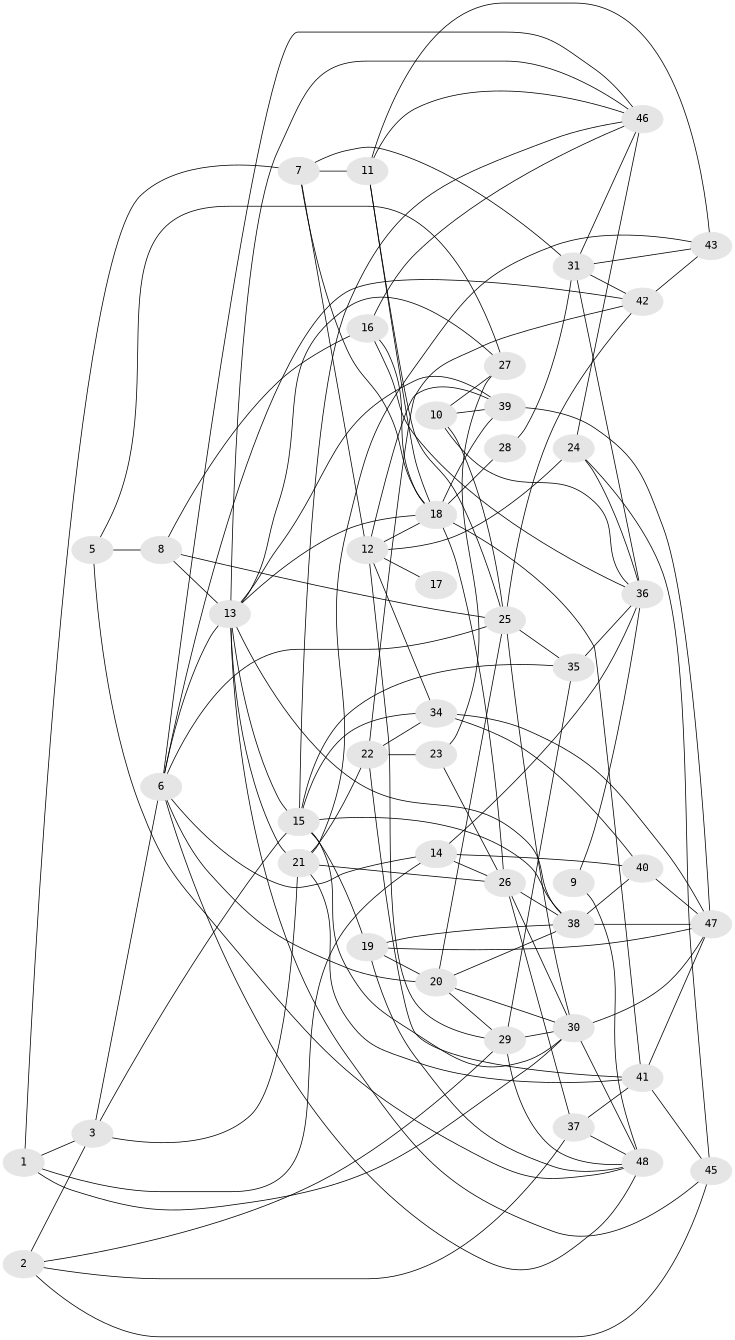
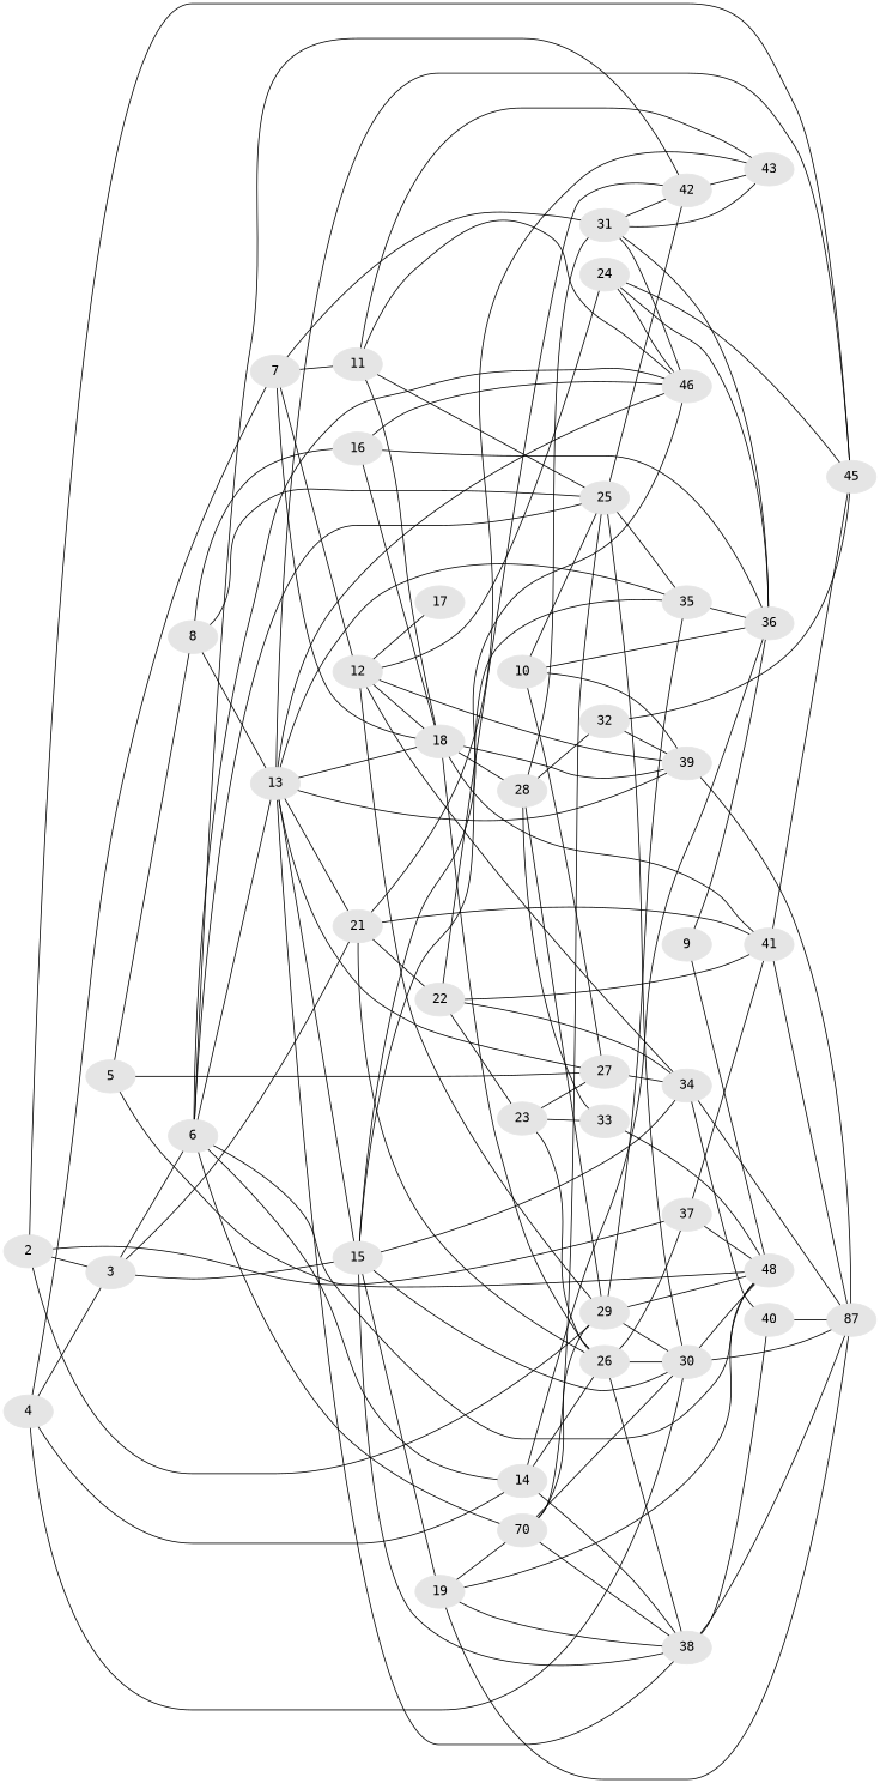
  graph {
    fontname="DejaVu Sans Mono"
    rankdir=LR
    node [color=gray90 fontname="DejaVu Sans Mono" style=filled]
    edge [fontname="DejaVu Sans Mono" weight=1.0]
-   1
+   1 [label=4]
    3
    7
    14
    30
    6
    15
    21
    11
    12
    18
    31
    36
    26
    40
    48
-   47
+   47 [label=87]
    2
    29
    37
    45
    35
    41
    13
-   20
+   20 [label=70]
    25
    42
    46
    34
    38
    19
    43
    22
+   32
    39
    5
    8
    27
    16
    17
    24
    28
    9
    10
+   33
    23
    1 -- 3
    1 -- 7
    1 -- 14
    1 -- 30
    3 -- 6
    3 -- 15
    3 -- 21
    7 -- 11
    7 -- 12
    7 -- 18
    7 -- 31
    14 -- 36
    14 -- 26
-   14 -- 40
+   14 -- 38
    30 -- 48
    30 -- 47
    6 -- 14
    6 -- 48
    6 -- 13
    6 -- 20
    6 -- 25
    6 -- 42
    6 -- 46
    15 -- 30 [weight=2.0]
    15 -- 35
    15 -- 46 [weight=2.0]
    15 -- 34
    15 -- 38
    15 -- 19 [weight=2.0]
    21 -- 26
    21 -- 41
    21 -- 43
    21 -- 22
    11 -- 18
    11 -- 25 [weight=2.0]
    11 -- 46
    11 -- 43
    12 -- 18
    12 -- 29
    12 -- 34
    12 -- 39
    12 -- 17
    12 -- 24
    18 -- 26
    18 -- 41
    18 -- 39
    18 -- 28 [weight=2.0]
    31 -- 36
    31 -- 42
    31 -- 46
    31 -- 43
    26 -- 30
    26 -- 37
    26 -- 38
    40 -- 47
    2 -- 3
    2 -- 29
    2 -- 37
    2 -- 45
    29 -- 30
    29 -- 48
    29 -- 35
    37 -- 48
    37 -- 41
    35 -- 36
    41 -- 47
    41 -- 45
    13 -- 15
    13 -- 21
    13 -- 18
    13 -- 45
+   13 -- 35
    13 -- 46
    13 -- 38
    13 -- 39
    13 -- 27
    20 -- 30
    20 -- 29
    20 -- 25
    20 -- 38
    25 -- 30
    25 -- 35
    25 -- 42
    42 -- 43
    34 -- 40
    34 -- 47
    38 -- 40
    38 -- 47
    19 -- 48
    19 -- 47
    19 -- 20
    19 -- 38
    22 -- 41
    22 -- 42
    22 -- 34
    22 -- 23
+   32 -- 45 [weight=2.0]
+   32 -- 39 [weight=2.0]
    39 -- 47
    5 -- 48
    5 -- 8
    5 -- 27
    8 -- 13
    8 -- 25
    8 -- 16
+   27 -- 34
    16 -- 18
    16 -- 36
    16 -- 46
    24 -- 36
    24 -- 45
    24 -- 46
    28 -- 31
+   28 -- 29
+   28 -- 32
+   28 -- 33
    9 -- 36 [weight=2.0]
    9 -- 48
    10 -- 36
    10 -- 25
    10 -- 39
    10 -- 27
+   33 -- 48
    23 -- 26
    23 -- 27
+   23 -- 33
  }
